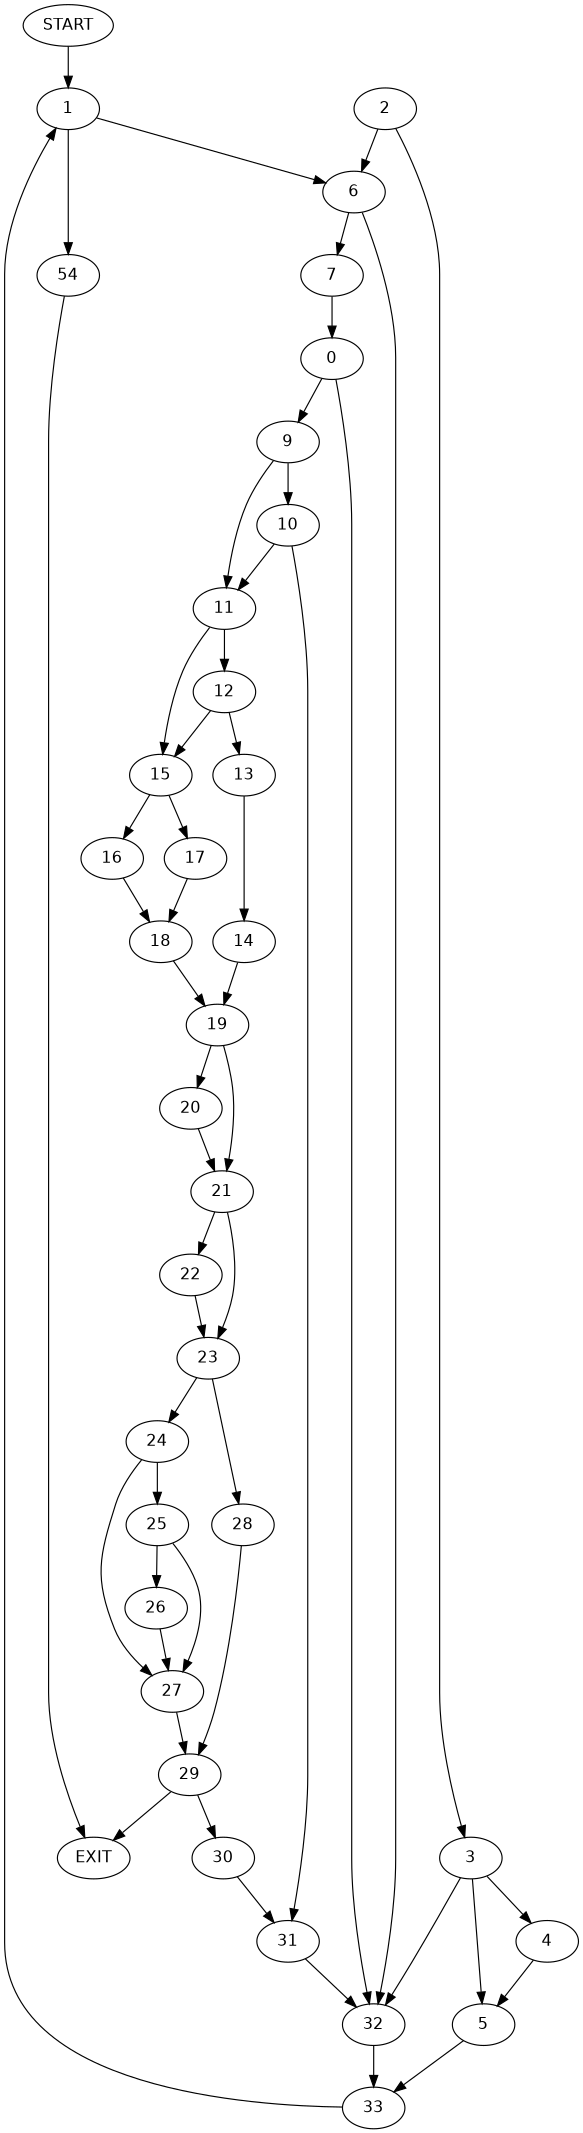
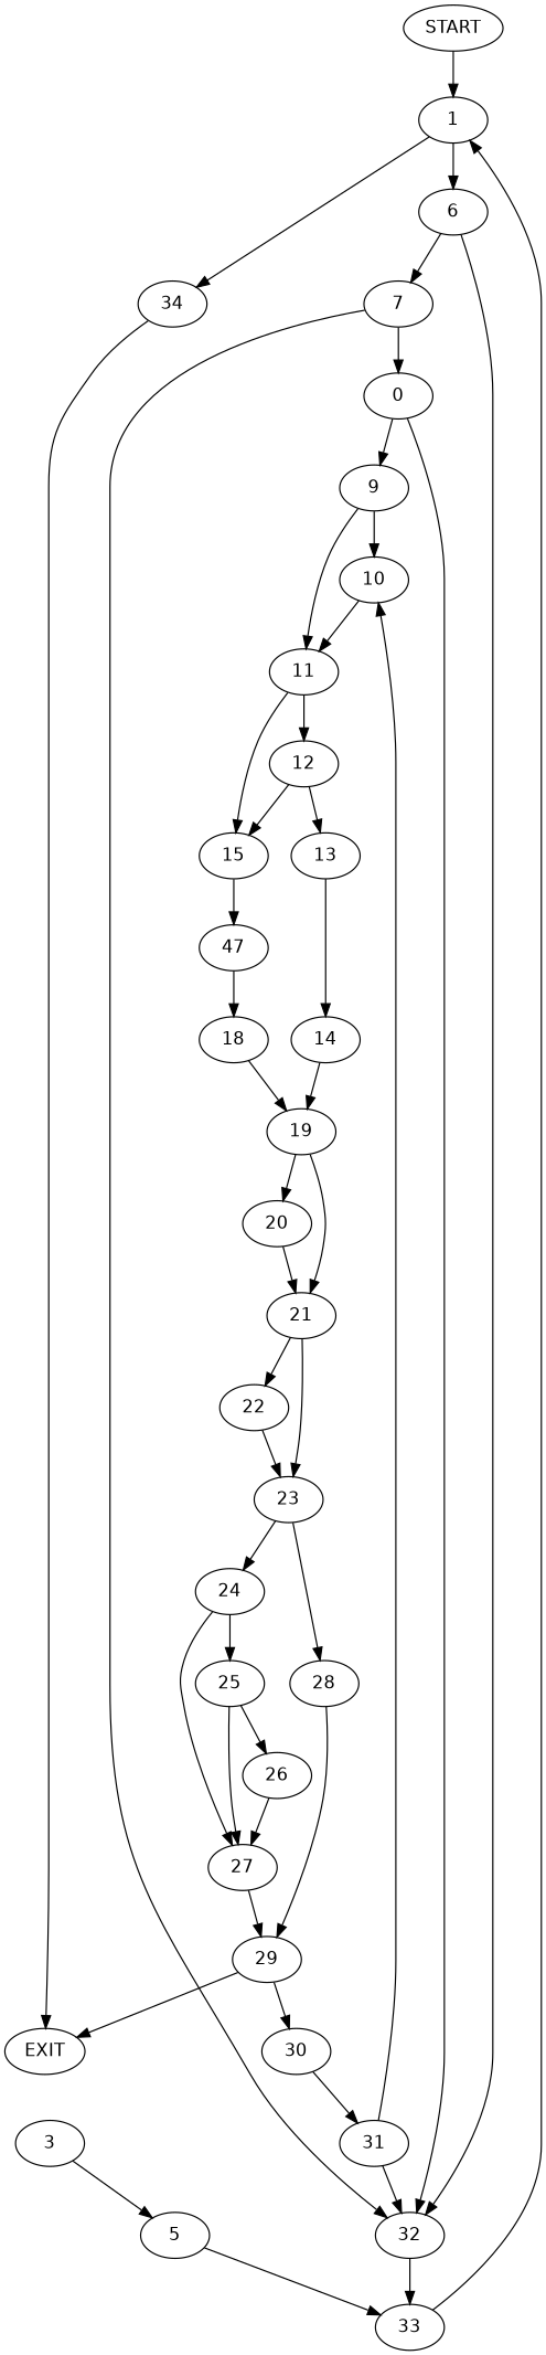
  digraph {
    fontname="DejaVu Sans"
    node [fontname="DejaVu Sans"]
    edge [fontname="DejaVu Sans"]
    n1 [label=START]
    1
-   34 [label=54]
+   34
    6
-   2
    3
    n7 [label=EXIT]
-   4
    5
    7
    32
    33
    n13 [label=0]
    9
    10
    11
    31
    12
    15
    13
-   16
-   17
+   17 [label=47]
    14
    19
    20
    21
    18
    22
    23
    24
    28
    25
    27
    29
    26
    30
    n1 -> 1
    1 -> 34
    1 -> 6
    34 -> n7
    6 -> 7
    6 -> 32
-   2 -> 6
-   2 -> 3
-   3 -> 4
    3 -> 5
-   4 -> 5
    5 -> 33
-   3 -> 32
+   7 -> 32
    7 -> n13
    32 -> 33
    33 -> 1
    n13 -> 32
    n13 -> 9
    9 -> 10
    9 -> 11
    10 -> 11
-   10 -> 31
+   31 -> 10
    11 -> 12
    11 -> 15
    31 -> 32
    12 -> 15
    12 -> 13
-   15 -> 16
    15 -> 17
    13 -> 14
-   16 -> 18
    17 -> 18
    14 -> 19
    19 -> 20
    19 -> 21
    20 -> 21
    21 -> 22
    21 -> 23
    18 -> 19
    22 -> 23
    23 -> 24
    23 -> 28
    24 -> 25
    24 -> 27
    28 -> 29
    25 -> 27
    25 -> 26
    27 -> 29
    29 -> n7
    29 -> 30
    26 -> 27
    30 -> 31
  }
